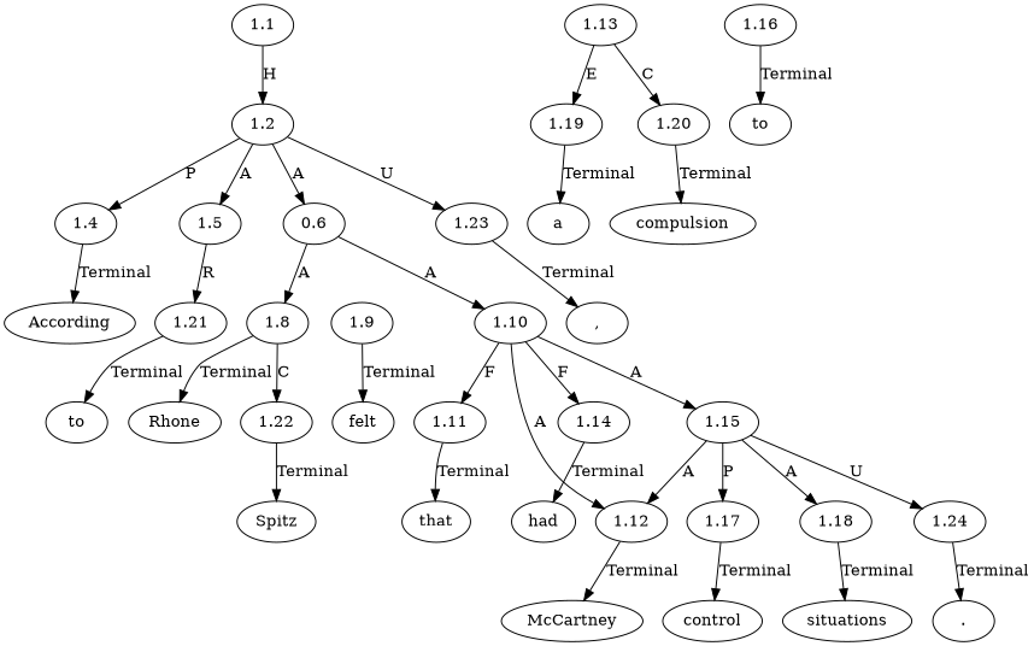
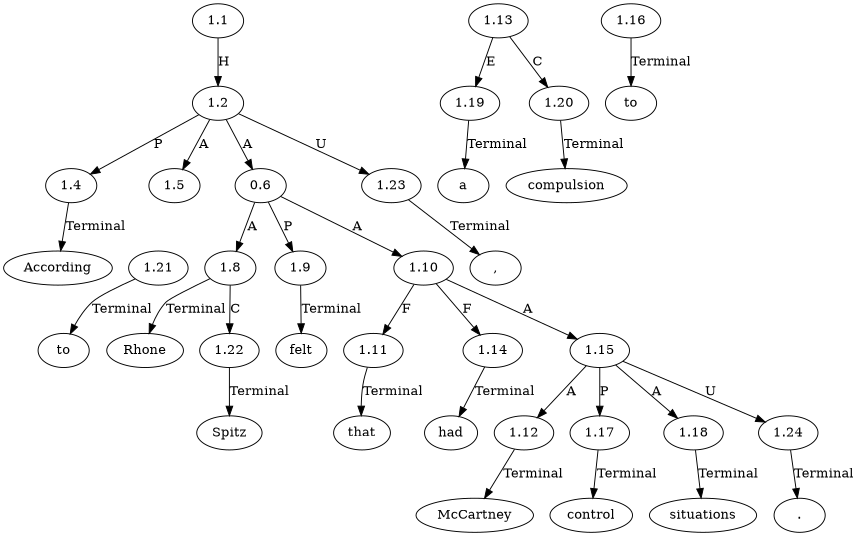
  digraph {
    node [ordering=out]
    edge [ordering=out]
    n1 [label=According]
    n2 [label=a]
    n3 [label=compulsion]
    n4 [label=to]
    n5 [label=control]
    n6 [label=situations]
    n7 [label="."]
    n8 [label=to]
    n9 [label=Spitz]
    n10 [label=","]
    n11 [label=Rhone]
    n12 [label=felt]
    n13 [label=that]
    n14 [label=McCartney]
    n15 [label=had]
    n16 [label=1.1]
    n17 [label=1.2]
    n18 [label=1.4]
    n19 [label=1.5]
    n20 [label=0.6]
    n21 [label=1.23]
    n22 [label=1.21]
    n23 [label=1.8]
    n24 [label=1.9]
    n25 [label=1.10]
    n26 [label=1.22]
    n27 [label=1.11]
    n28 [label=1.12]
    n29 [label=1.14]
    n30 [label=1.15]
    n31 [label=1.13]
    n32 [label=1.19]
    n33 [label=1.20]
    n34 [label=1.17]
    n35 [label=1.18]
    n36 [label=1.24]
    n37 [label=1.16]
    n16 -> n17 [label=H]
    n17 -> n18 [label=P]
    n17 -> n19 [label=A]
    n17 -> n20 [label=A]
    n17 -> n21 [label=U]
    n18 -> n1 [label=Terminal]
-   n19 -> n22 [label=R]
    n20 -> n23 [label=A]
+   n20 -> n24 [label=P]
    n20 -> n25 [label=A]
    n21 -> n10 [label=Terminal]
    n22 -> n8 [label=Terminal]
    n23 -> n11 [label=Terminal]
    n23 -> n26 [label=C]
    n24 -> n12 [label=Terminal]
    n25 -> n27 [label=F]
-   n25 -> n28 [label=A]
    n25 -> n29 [label=F]
    n25 -> n30 [label=A]
    n26 -> n9 [label=Terminal]
    n27 -> n13 [label=Terminal]
    n28 -> n14 [label=Terminal]
    n29 -> n15 [label=Terminal]
    n30 -> n28 [label=A]
    n30 -> n34 [label=P]
    n30 -> n35 [label=A]
    n30 -> n36 [label=U]
    n31 -> n32 [label=E]
    n31 -> n33 [label=C]
    n32 -> n2 [label=Terminal]
    n33 -> n3 [label=Terminal]
    n34 -> n5 [label=Terminal]
    n35 -> n6 [label=Terminal]
    n36 -> n7 [label=Terminal]
    n37 -> n4 [label=Terminal]
  }
